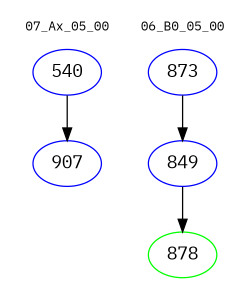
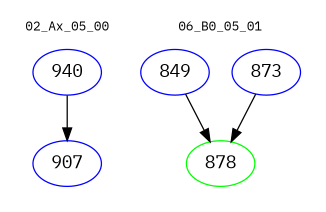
  digraph {
    fontname="IBM Plex Mono"
    node [color=blue fontname="IBM Plex Mono"]
    edge [color=black fontname="IBM Plex Mono"]
-   n1 [label=540]
+   n1 [label=940]
    n2 [label=907]
    n3 [label=873]
    n4 [label=849]
    n5 [color=green label=878]
    subgraph cluster_1 {
      color=white
      fontsize=10
-     label="07_Ax_05_00"
+     label="02_Ax_05_00"
      n1
      n2
    }
    subgraph cluster_2 {
      color=white
      fontsize=10
-     label="06_B0_05_00"
+     label="06_B0_05_01"
      n3
      n4
      n5
    }
    n1 -> n2
-   n3 -> n4
+   n3 -> n5
    n4 -> n5
  }
